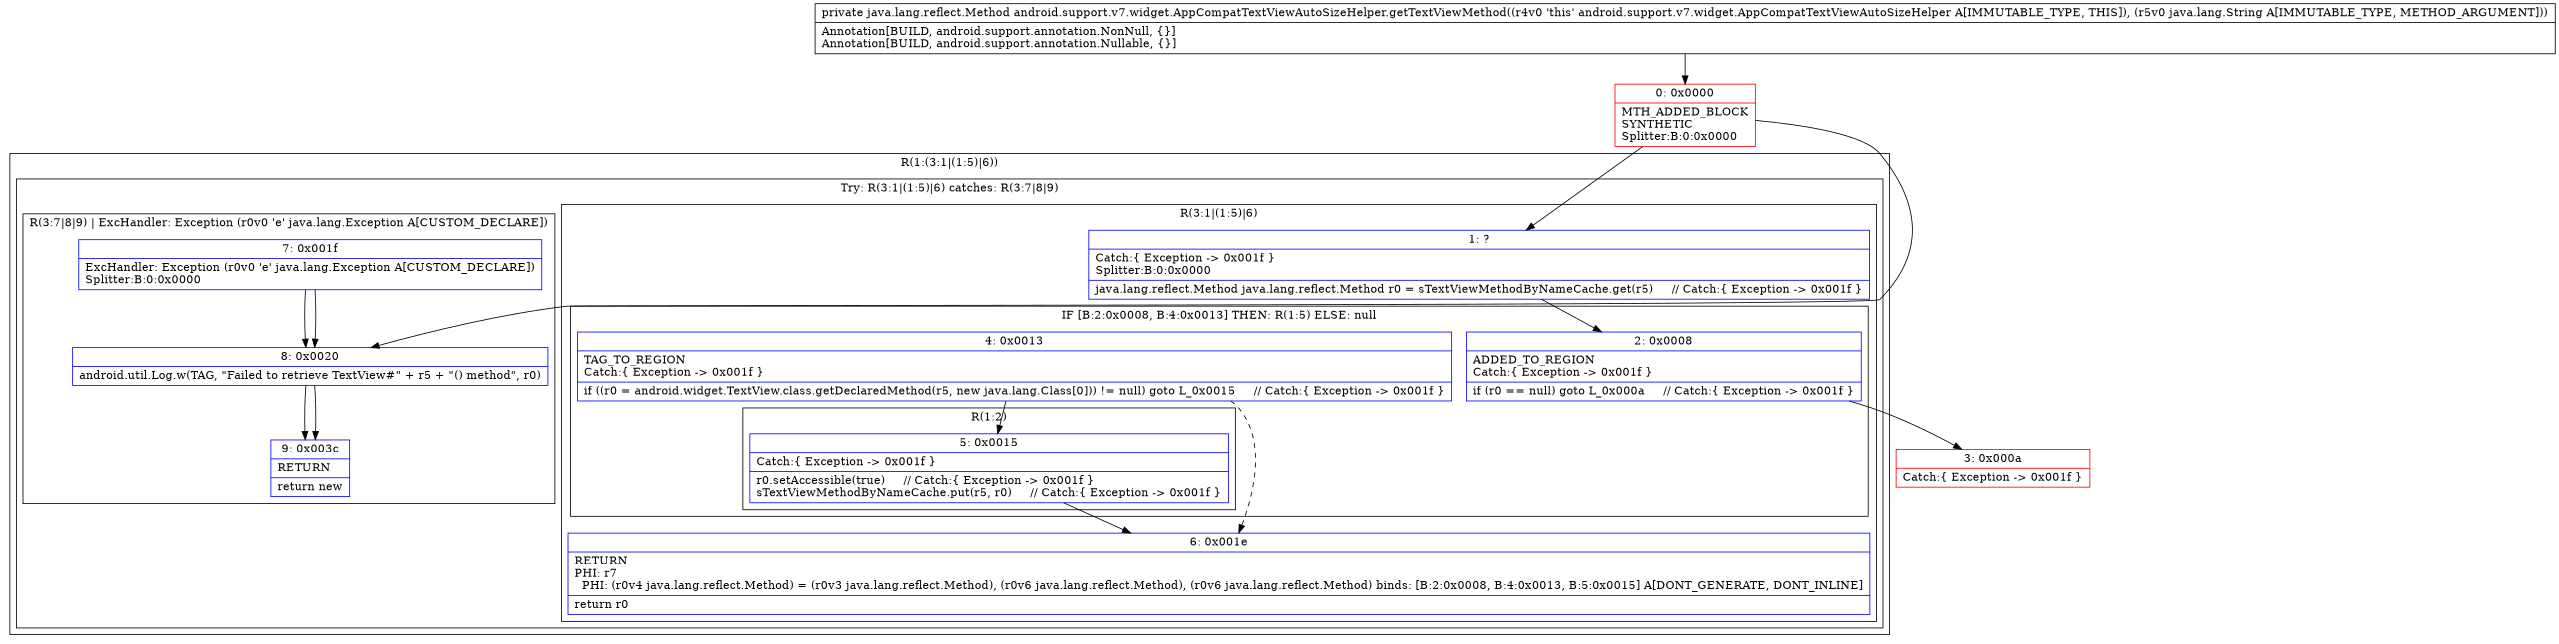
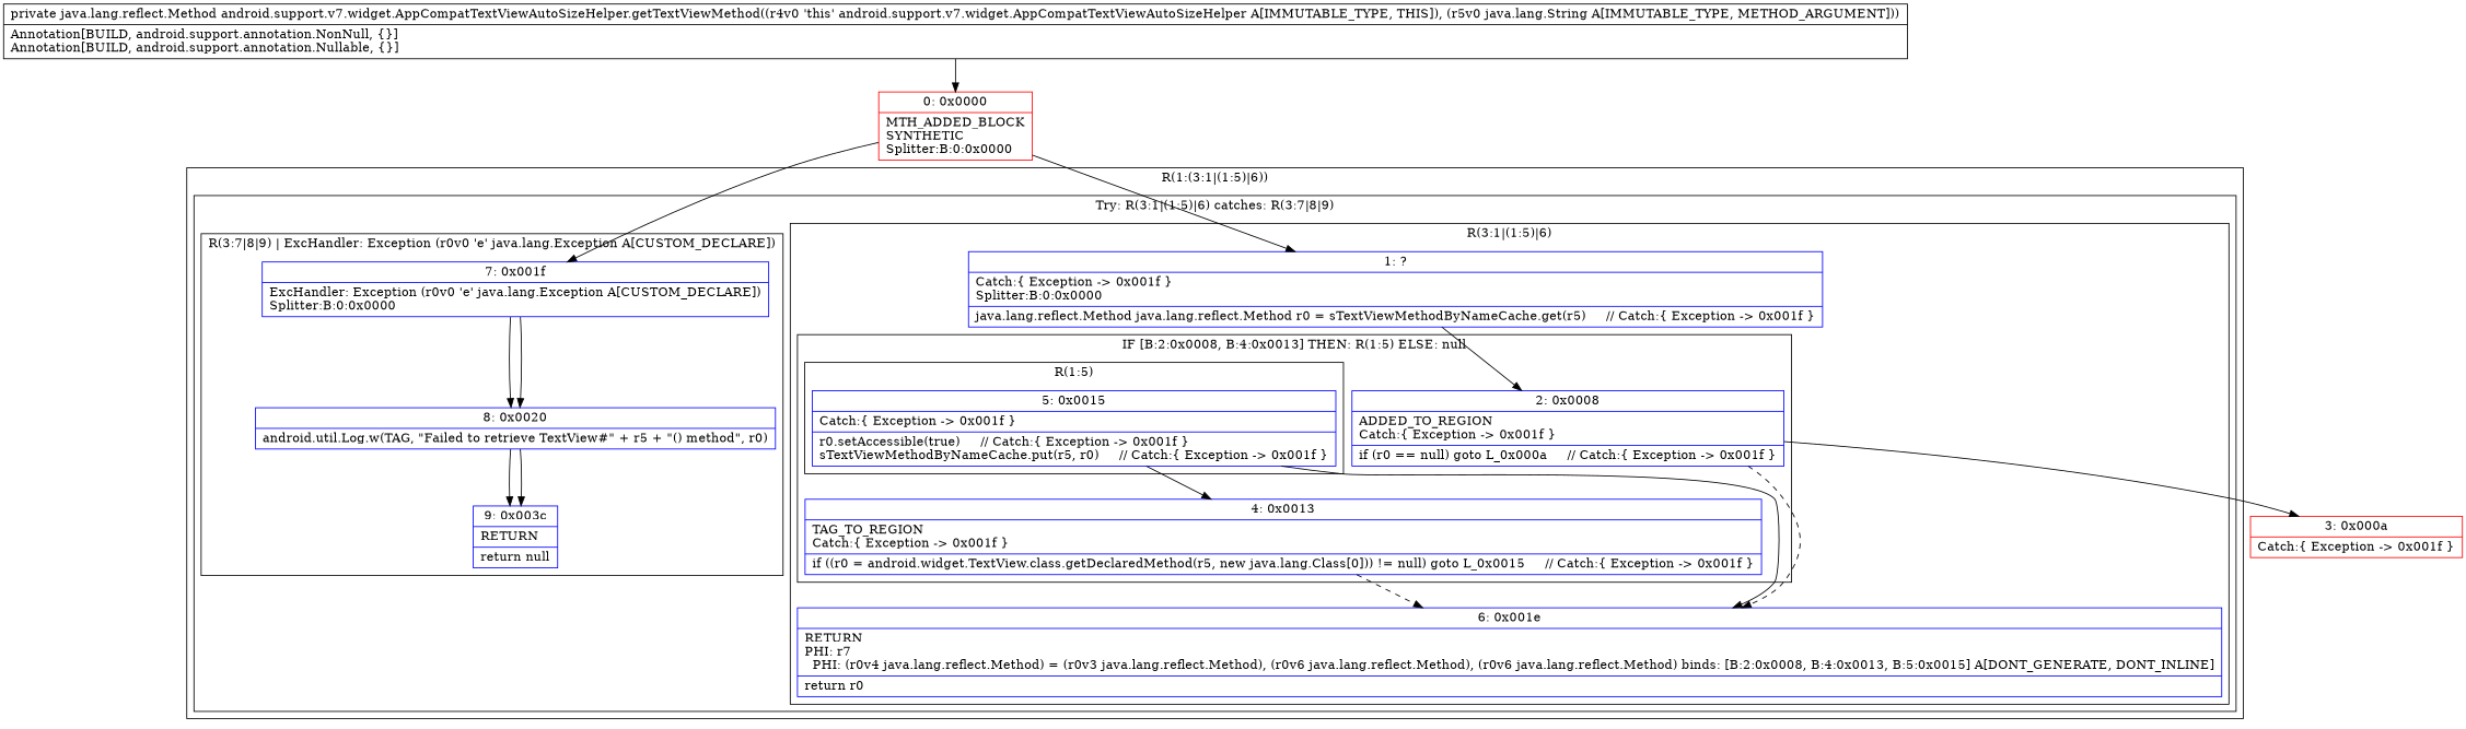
  digraph {
    node [color=blue shape=record]
    n1 [label="{5\:\ 0x0015|Catch:\{ Exception \-\> 0x001f \}\l|r0.setAccessible(true)     \/\/ Catch:\{ Exception \-\> 0x001f \}\lsTextViewMethodByNameCache.put(r5, r0)     \/\/ Catch:\{ Exception \-\> 0x001f \}\l}"]
    n2 [label="{2\:\ 0x0008|ADDED_TO_REGION\lCatch:\{ Exception \-\> 0x001f \}\l|if (r0 == null) goto L_0x000a     \/\/ Catch:\{ Exception \-\> 0x001f \}\l}"]
    n3 [label="{4\:\ 0x0013|TAG_TO_REGION\lCatch:\{ Exception \-\> 0x001f \}\l|if ((r0 = android.widget.TextView.class.getDeclaredMethod(r5, new java.lang.Class[0])) != null) goto L_0x0015     \/\/ Catch:\{ Exception \-\> 0x001f \}\l}"]
    n4 [label="{1\:\ ?|Catch:\{ Exception \-\> 0x001f \}\lSplitter:B:0:0x0000\l|java.lang.reflect.Method java.lang.reflect.Method r0 = sTextViewMethodByNameCache.get(r5)     \/\/ Catch:\{ Exception \-\> 0x001f \}\l}"]
    n5 [label="{6\:\ 0x001e|RETURN\lPHI: r7 \l  PHI: (r0v4 java.lang.reflect.Method) = (r0v3 java.lang.reflect.Method), (r0v6 java.lang.reflect.Method), (r0v6 java.lang.reflect.Method) binds: [B:2:0x0008, B:4:0x0013, B:5:0x0015] A[DONT_GENERATE, DONT_INLINE]\l|return r0\l}"]
    n6 [label="{7\:\ 0x001f|ExcHandler: Exception (r0v0 'e' java.lang.Exception A[CUSTOM_DECLARE])\lSplitter:B:0:0x0000\l}"]
    n7 [label="{8\:\ 0x0020|android.util.Log.w(TAG, \"Failed to retrieve TextView#\" + r5 + \"() method\", r0)\l}"]
-   n8 [label="{9\:\ 0x003c|RETURN\l|return new\l}"]
+   n8 [label="{9\:\ 0x003c|RETURN\l|return null\l}"]
    n9 [color=red label="{3\:\ 0x000a|Catch:\{ Exception \-\> 0x001f \}\l}"]
    n10 [color=red label="{0\:\ 0x0000|MTH_ADDED_BLOCK\lSYNTHETIC\lSplitter:B:0:0x0000\l}"]
    n11 [label="{private java.lang.reflect.Method android.support.v7.widget.AppCompatTextViewAutoSizeHelper.getTextViewMethod((r4v0 'this' android.support.v7.widget.AppCompatTextViewAutoSizeHelper A[IMMUTABLE_TYPE, THIS]), (r5v0 java.lang.String A[IMMUTABLE_TYPE, METHOD_ARGUMENT]))  | Annotation[BUILD, android.support.annotation.NonNull, \{\}]\lAnnotation[BUILD, android.support.annotation.Nullable, \{\}]\l}" color=""]
    subgraph cluster_1 {
      label="R(1:(3:1|(1:5)|6))"
      subgraph cluster_2 {
        label="Try: R(3:1|(1:5)|6) catches: R(3:7|8|9)"
        subgraph cluster_3 {
          label="R(3:1|(1:5)|6)"
          n4
          n5
          subgraph cluster_4 {
            label="IF [B:2:0x0008, B:4:0x0013] THEN: R(1:5) ELSE: null"
            n2
            n3
            subgraph cluster_5 {
-             label="R(1:2)"
+             label="R(1:5)"
              n1
            }
          }
        }
        subgraph cluster_6 {
          label="R(3:7|8|9) | ExcHandler: Exception (r0v0 'e' java.lang.Exception A[CUSTOM_DECLARE])\l"
          n6
          n7
          n8
        }
      }
    }
    subgraph cluster_7 {
      label="R(3:7|8|9) | ExcHandler: Exception (r0v0 'e' java.lang.Exception A[CUSTOM_DECLARE])\l"
    }
    n1 -> n5
+   n2 -> n5 [style=dashed]
    n2 -> n9
-   n3 -> n1
+   n1 -> n3
    n3 -> n5 [style=dashed]
    n4 -> n2
    n6 -> n7
    n6 -> n7
    n7 -> n8
    n7 -> n8
    n10 -> n4
-   n10 -> n7
+   n10 -> n6
    n11 -> n10
  }
